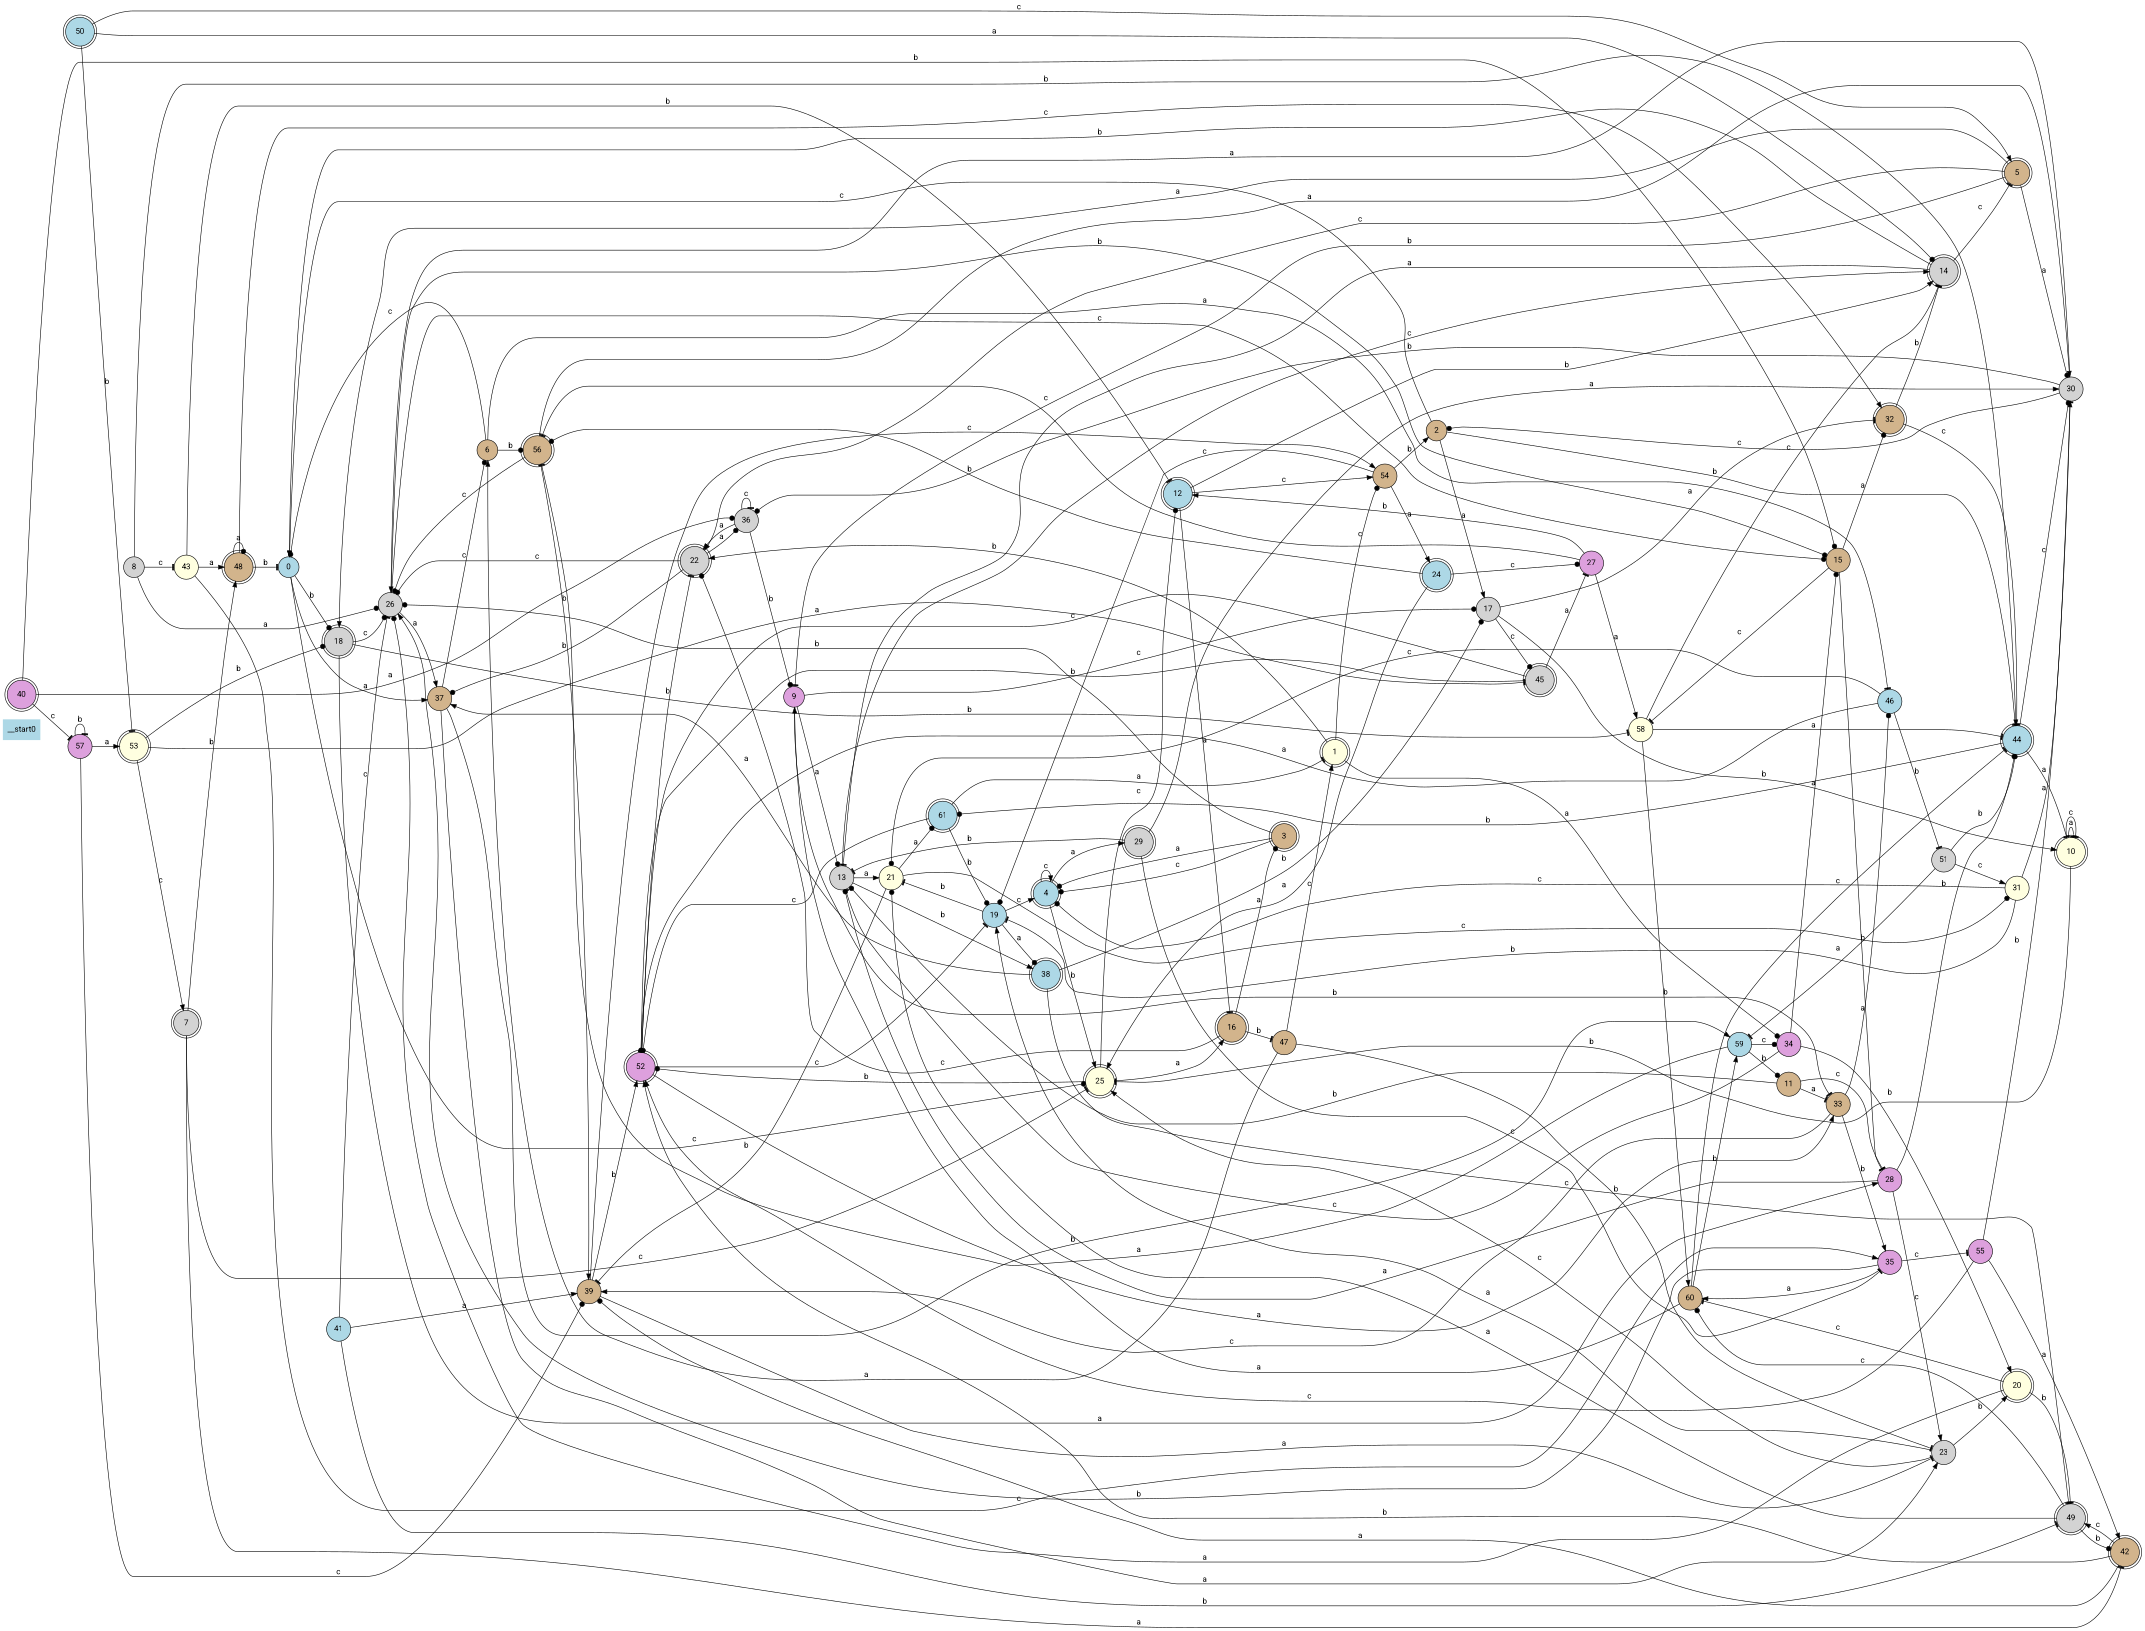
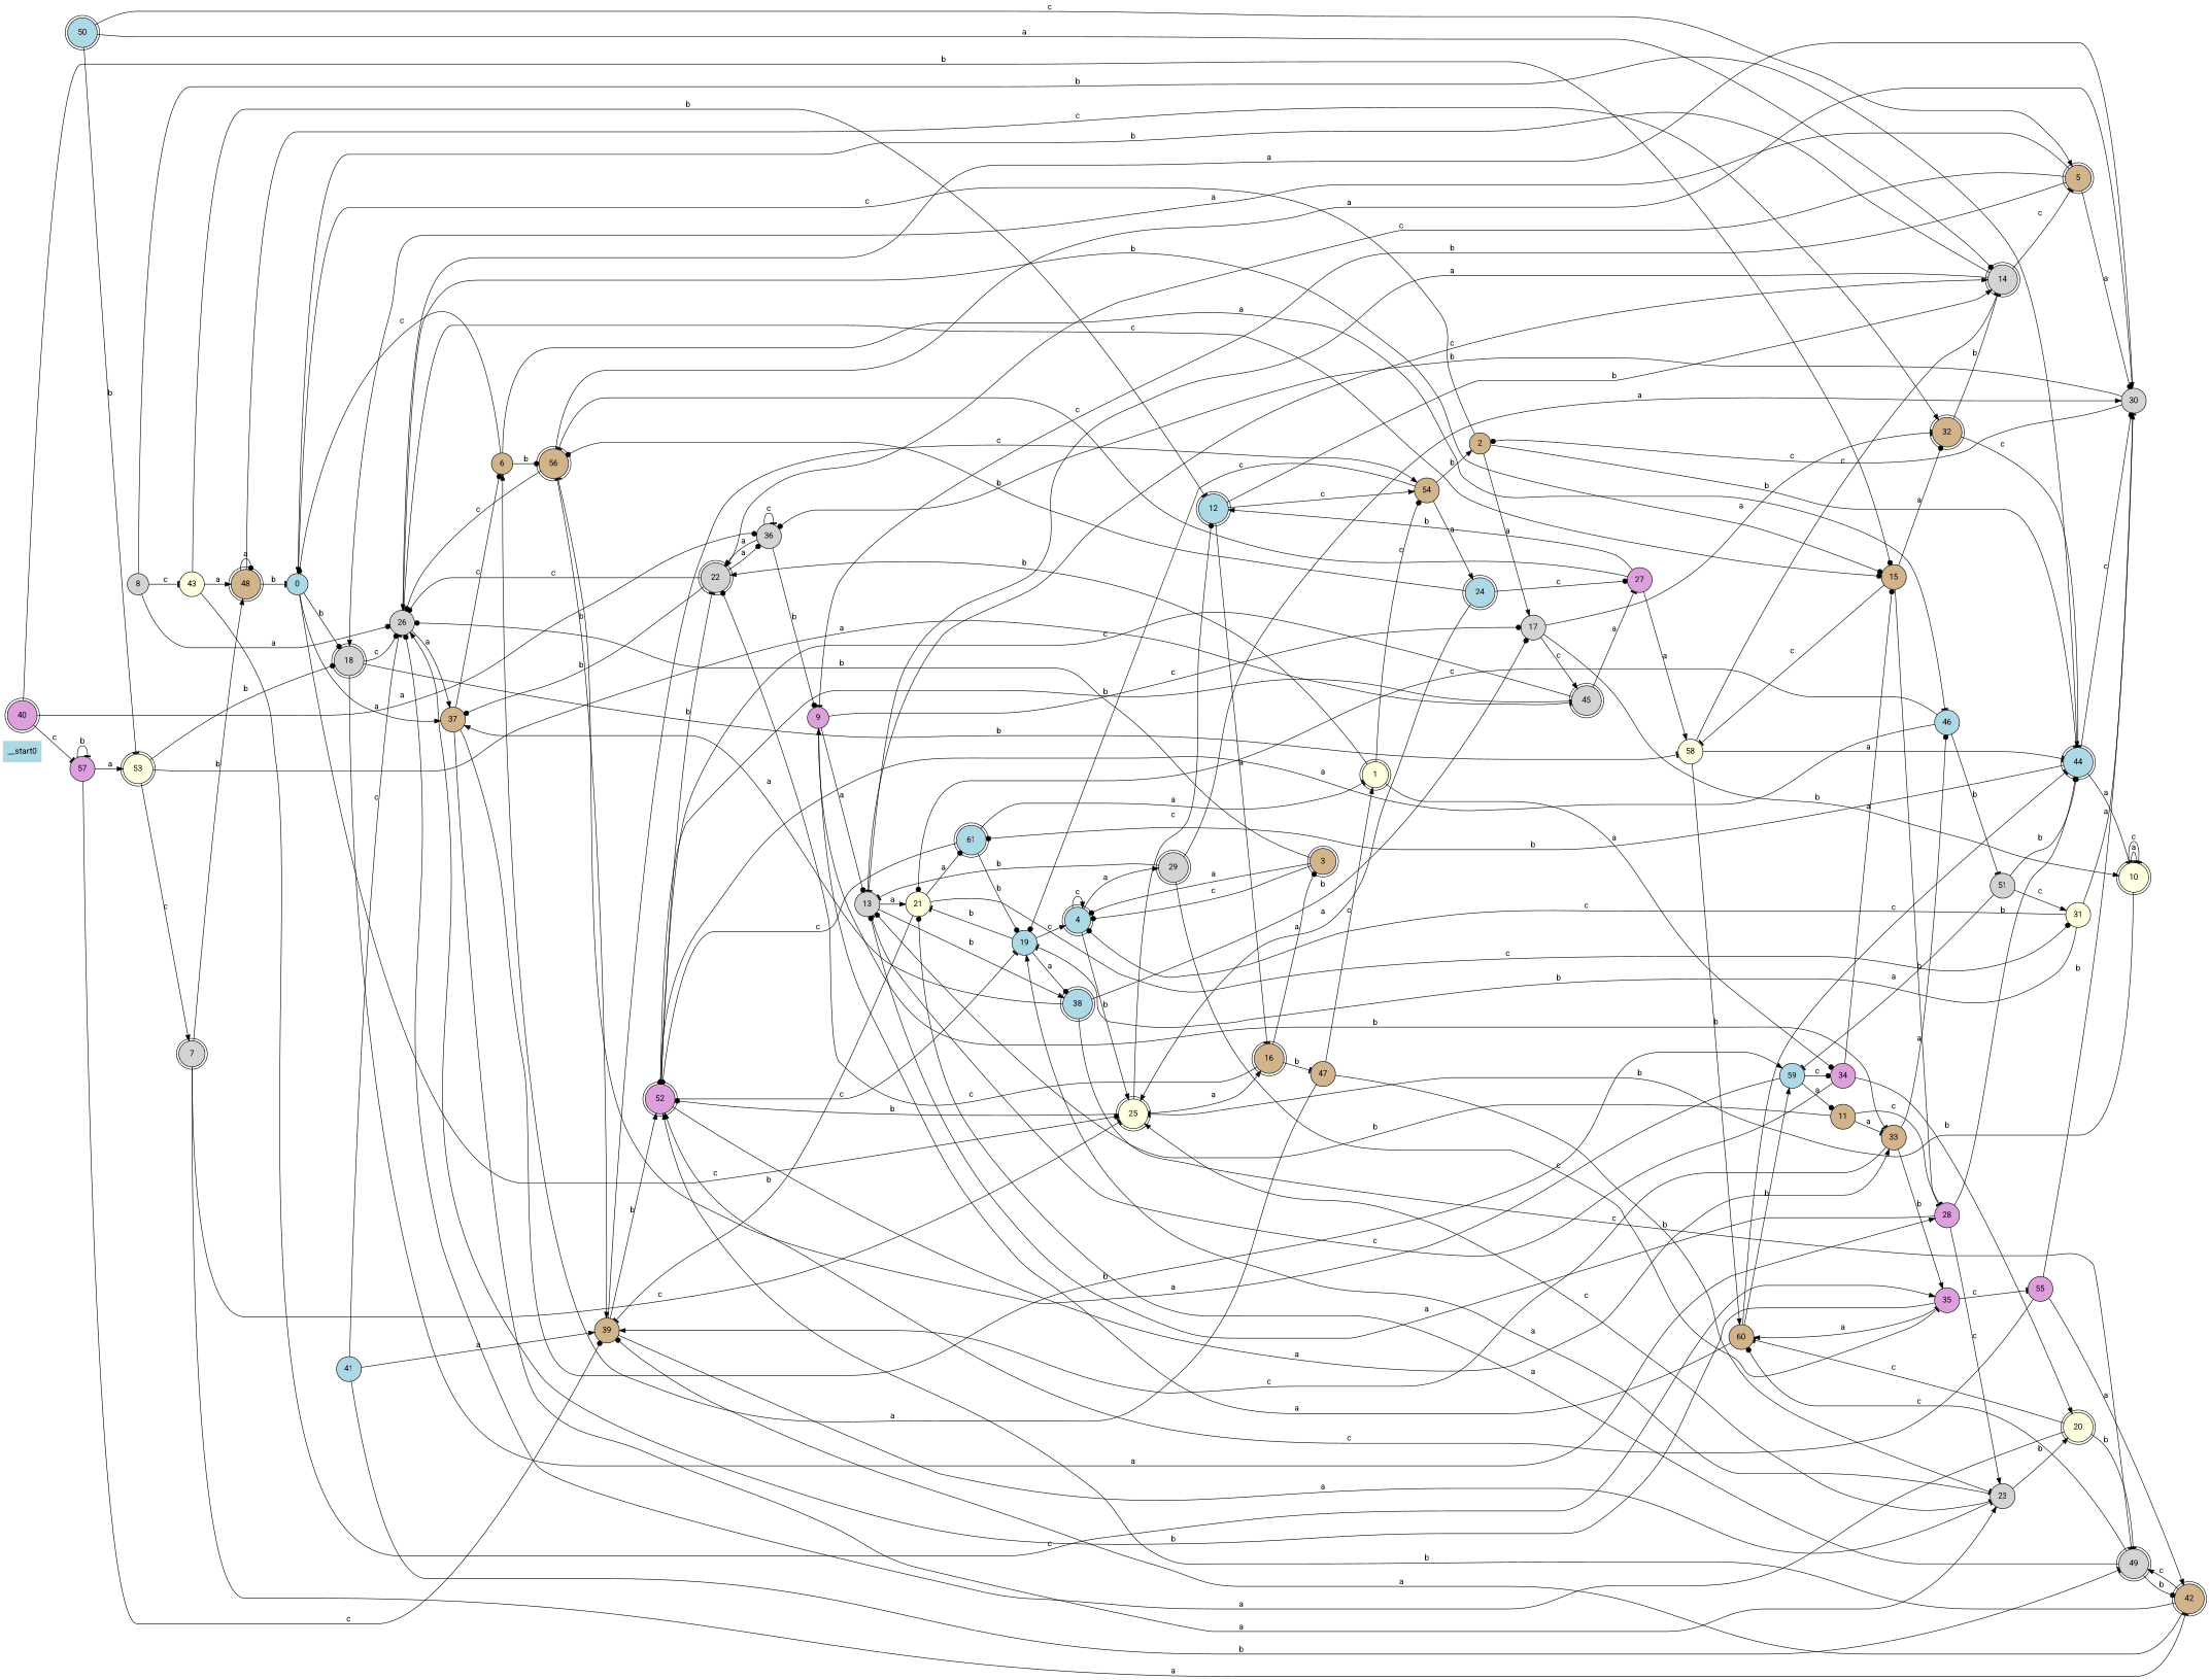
  digraph {
    fontname=Roboto
    rankdir=LR
    node [fillcolor=tan fontname=Roboto shape=circle style=filled color=black]
    edge [arrowhead=normal fontname=Roboto]
    __start0 [fillcolor=lightblue shape=none color=""]
    n2 [fillcolor=lightblue label=0]
    n3 [fillcolor=lightgrey label=18 shape=doublecircle style="rounded,filled"]
    n4 [fillcolor=lightyellow label=25 shape=doublecircle style="rounded,filled"]
    n5 [label=37]
    n6 [fillcolor=lightgrey label=26]
    n7 [fillcolor=plum label=28]
    n8 [fillcolor=lightyellow label=58]
    n9 [fillcolor=lightblue label=12 shape=doublecircle style="rounded,filled"]
    n10 [label=16 shape=doublecircle style="rounded,filled"]
    n11 [fillcolor=plum label=52 shape=doublecircle style="rounded,filled"]
    n12 [label=6]
    n13 [fillcolor=lightgrey label=23]
    n14 [fillcolor=lightblue label=59]
    n15 [fillcolor=lightyellow label=1 shape=doublecircle style="rounded,filled"]
    n16 [fillcolor=lightgrey label=22 shape=doublecircle style="rounded,filled"]
    n17 [fillcolor=plum label=34]
    n18 [label=54]
    n19 [fillcolor=lightgrey label=36]
    n20 [fillcolor=lightgrey label=13]
    n21 [label=15]
    n22 [fillcolor=lightyellow label=20 shape=doublecircle style="rounded,filled"]
    n23 [label=2]
    n24 [fillcolor=lightblue label=19]
    n25 [fillcolor=lightblue label=24 shape=doublecircle style="rounded,filled"]
    n26 [fillcolor=lightgrey label=17]
    n27 [fillcolor=lightblue label=44 shape=doublecircle style="rounded,filled"]
    n28 [fillcolor=lightyellow label=10 shape=doublecircle style="rounded,filled"]
    n29 [label=32 shape=doublecircle style="rounded,filled"]
    n30 [fillcolor=lightgrey label=45 shape=doublecircle style="rounded,filled"]
    n31 [fillcolor=lightgrey label=30]
    n32 [fillcolor=lightblue label=61 shape=doublecircle style="rounded,filled"]
    n33 [label=3 shape=doublecircle style="rounded,filled"]
    n34 [fillcolor=lightblue label=4 shape=doublecircle style="rounded,filled"]
    n35 [fillcolor=lightgrey label=29 shape=doublecircle style="rounded,filled"]
    n36 [fillcolor=plum label=35]
    n37 [label=5 shape=doublecircle style="rounded,filled"]
    n38 [fillcolor=plum label=9]
    n39 [label=33]
    n40 [fillcolor=lightblue label=46]
    n41 [label=56 shape=doublecircle style="rounded,filled"]
    n42 [fillcolor=lightyellow label=21]
    n43 [fillcolor=lightgrey label=51]
    n44 [label=39]
    n45 [fillcolor=lightgrey label=7 shape=doublecircle style="rounded,filled"]
    n46 [label=42 shape=doublecircle style="rounded,filled"]
    n47 [label=48 shape=doublecircle style="rounded,filled"]
    n48 [fillcolor=lightgrey label=49 shape=doublecircle style="rounded,filled"]
    n49 [fillcolor=lightgrey label=8]
    n50 [fillcolor=lightyellow label=43]
    n51 [fillcolor=lightgrey label=14 shape=doublecircle style="rounded,filled"]
    n52 [fillcolor=lightblue label=38 shape=doublecircle style="rounded,filled"]
    n53 [label=11]
    n54 [label=47]
    n55 [fillcolor=lightyellow label=31]
    n56 [label=60]
    n57 [fillcolor=plum label=27]
    n58 [fillcolor=plum label=55]
    n59 [fillcolor=plum label=40 shape=doublecircle style="rounded,filled"]
    n60 [fillcolor=plum label=57]
    n61 [fillcolor=lightyellow label=53 shape=doublecircle style="rounded,filled"]
    n62 [fillcolor=lightblue label=41]
    n63 [fillcolor=lightblue label=50 shape=doublecircle style="rounded,filled"]
    n2 -> n3 [arrowhead=dot label=b]
    n2 -> n4 [arrowhead=dot label=c]
    n2 -> n5 [label=a]
    n3 -> n6 [arrowhead=dot label=c]
    n3 -> n7 [label=a]
    n3 -> n8 [arrowhead=tee label=b]
    n4 -> n9 [arrowhead=dot label=c]
    n4 -> n10 [label=a]
    n4 -> n11 [arrowhead=dot label=b]
    n5 -> n12 [arrowhead=dot label=c]
    n5 -> n13 [label=a]
    n5 -> n14 [label=b]
    n6 -> n5 [label=a]
    n6 -> n21 [arrowhead=dot label=b]
    n6 -> n21 [arrowhead=dot label=c]
    n7 -> n13 [label=c]
    n7 -> n20 [arrowhead=dot label=a]
    n7 -> n27 [arrowhead=dot label=b]
    n8 -> n27 [arrowhead=tee label=a]
    n8 -> n51 [arrowhead=tee label=c]
    n8 -> n56 [label=b]
    n9 -> n10 [arrowhead=tee label=a]
    n9 -> n18 [label=c]
    n9 -> n51 [label=b]
    n10 -> n16 [arrowhead=dot label=c]
    n10 -> n33 [arrowhead=dot label=a]
    n10 -> n54 [arrowhead=tee label=b]
    n11 -> n16 [arrowhead=tee label=b]
    n11 -> n24 [arrowhead=tee label=c]
    n11 -> n39 [label=a]
    n12 -> n2 [arrowhead=dot label=c]
    n12 -> n40 [arrowhead=tee label=a]
    n12 -> n41 [arrowhead=dot label=b]
    n13 -> n4 [label=c]
    n13 -> n22 [label=b]
    n13 -> n24 [label=a]
    n14 -> n17 [arrowhead=dot label=c]
    n14 -> n41 [arrowhead=tee label=a]
-   n14 -> n53 [arrowhead=dot label=b]
+   n14 -> n53 [arrowhead=dot label=a]
    n15 -> n16 [label=b]
    n15 -> n17 [arrowhead=dot label=a]
    n15 -> n18 [arrowhead=dot label=c]
    n16 -> n5 [arrowhead=dot label=b]
    n16 -> n6 [arrowhead=dot label=c]
    n16 -> n19 [arrowhead=dot label=a]
    n17 -> n20 [arrowhead=tee label=c]
    n17 -> n21 [arrowhead=dot label=a]
    n17 -> n22 [label=b]
    n18 -> n23 [label=b]
    n18 -> n24 [arrowhead=dot label=c]
    n18 -> n25 [label=a]
    n19 -> n16 [label=a]
    n19 -> n19 [arrowhead=tee label=c]
    n19 -> n38 [arrowhead=dot label=b]
    n20 -> n42 [label=a]
    n20 -> n51 [label=c]
    n20 -> n52 [label=b]
    n21 -> n7 [arrowhead=tee label=b]
    n21 -> n8 [arrowhead=tee label=c]
    n21 -> n29 [arrowhead=dot label=a]
    n22 -> n6 [arrowhead=dot label=a]
    n22 -> n48 [arrowhead=tee label=b]
    n22 -> n56 [arrowhead=tee label=c]
    n23 -> n2 [label=c]
    n23 -> n26 [label=a]
    n23 -> n27 [arrowhead=tee label=b]
    n24 -> n34 [label=c]
    n24 -> n42 [arrowhead=tee label=b]
    n24 -> n52 [arrowhead=dot label=a]
    n25 -> n4 [label=a]
    n25 -> n41 [arrowhead=dot label=b]
    n25 -> n57 [arrowhead=dot label=c]
    n26 -> n28 [label=b]
    n26 -> n29 [arrowhead=tee label=a]
-   n26 -> n30 [arrowhead=dot label=c]
+   n26 -> n30 [label=c]
    n27 -> n28 [arrowhead=tee label=a]
    n27 -> n31 [arrowhead=dot label=c]
    n27 -> n32 [arrowhead=dot label=b]
    n28 -> n4 [arrowhead=tee label=b]
    n28 -> n28 [arrowhead=tee label=a]
    n28 -> n28 [arrowhead=tee label=c]
    n29 -> n27 [arrowhead=tee label=c]
    n29 -> n51 [arrowhead=tee label=b]
    n30 -> n11 [arrowhead=tee label=b]
    n30 -> n11 [arrowhead=tee label=c]
    n30 -> n57 [arrowhead=tee label=a]
    n31 -> n6 [label=a]
    n31 -> n19 [arrowhead=dot label=b]
    n31 -> n23 [arrowhead=dot label=c]
    n32 -> n11 [arrowhead=dot label=c]
    n32 -> n15 [arrowhead=tee label=a]
    n32 -> n24 [arrowhead=dot label=b]
    n33 -> n6 [arrowhead=dot label=b]
    n33 -> n34 [arrowhead=dot label=a]
    n33 -> n34 [arrowhead=dot label=c]
    n34 -> n4 [label=b]
    n34 -> n34 [label=c]
    n34 -> n35 [label=a]
    n35 -> n20 [arrowhead=tee label=b]
    n35 -> n31 [label=a]
    n35 -> n36 [arrowhead=tee label=c]
    n36 -> n6 [label=b]
    n36 -> n56 [label=a]
    n36 -> n58 [arrowhead=tee label=c]
    n37 -> n3 [label=a]
    n37 -> n16 [label=c]
    n37 -> n31 [arrowhead=dot label=a]
    n37 -> n38 [arrowhead=tee label=b]
    n38 -> n20 [arrowhead=dot label=a]
    n38 -> n26 [arrowhead=dot label=c]
    n38 -> n39 [arrowhead=tee label=b]
    n39 -> n36 [label=b]
    n39 -> n40 [arrowhead=dot label=a]
    n39 -> n44 [label=c]
    n40 -> n11 [arrowhead=dot label=a]
    n40 -> n42 [arrowhead=dot label=c]
    n40 -> n43 [arrowhead=tee label=b]
    n41 -> n6 [arrowhead=dot label=c]
    n41 -> n31 [label=a]
    n41 -> n44 [label=b]
    n42 -> n32 [arrowhead=dot label=a]
    n42 -> n44 [arrowhead=tee label=b]
    n42 -> n55 [arrowhead=dot label=c]
    n43 -> n14 [arrowhead=tee label=a]
    n43 -> n27 [arrowhead=dot label=b]
    n43 -> n55 [label=c]
    n44 -> n11 [label=b]
    n44 -> n13 [arrowhead=tee label=a]
    n44 -> n18 [label=c]
    n45 -> n4 [arrowhead=tee label=c]
    n45 -> n46 [arrowhead=tee label=a]
    n45 -> n47 [label=b]
    n46 -> n11 [label=b]
    n46 -> n44 [arrowhead=dot label=a]
    n46 -> n48 [label=c]
    n47 -> n2 [arrowhead=tee label=b]
    n47 -> n29 [label=c]
    n47 -> n47 [arrowhead=dot label=a]
    n48 -> n42 [arrowhead=dot label=a]
    n48 -> n46 [arrowhead=dot label=b]
    n48 -> n56 [arrowhead=dot label=c]
    n49 -> n6 [arrowhead=dot label=a]
    n49 -> n27 [label=b]
    n49 -> n50 [arrowhead=tee label=c]
    n50 -> n9 [arrowhead=tee label=b]
    n50 -> n36 [label=c]
    n50 -> n47 [label=a]
    n51 -> n2 [label=b]
    n51 -> n20 [arrowhead=tee label=a]
    n51 -> n37 [arrowhead=tee label=c]
    n52 -> n5 [label=a]
    n52 -> n26 [arrowhead=dot label=b]
    n52 -> n48 [arrowhead=tee label=c]
    n53 -> n7 [arrowhead=tee label=c]
    n53 -> n20 [arrowhead=dot label=b]
    n53 -> n39 [arrowhead=tee label=a]
    n54 -> n12 [label=a]
    n54 -> n13 [arrowhead=tee label=b]
    n54 -> n15 [label=c]
    n55 -> n24 [arrowhead=tee label=b]
    n55 -> n31 [arrowhead=tee label=a]
    n55 -> n34 [arrowhead=dot label=c]
    n56 -> n14 [label=b]
    n56 -> n27 [arrowhead=tee label=c]
    n56 -> n38 [label=a]
    n57 -> n8 [label=a]
    n57 -> n9 [label=b]
    n57 -> n41 [arrowhead=tee label=c]
    n58 -> n11 [label=c]
    n58 -> n31 [label=b]
    n58 -> n46 [label=a]
    n59 -> n19 [arrowhead=dot label=a]
    n59 -> n21 [arrowhead=dot label=b]
    n59 -> n60 [arrowhead=tee label=c]
    n60 -> n44 [arrowhead=dot label=c]
    n60 -> n60 [arrowhead=tee label=b]
    n60 -> n61 [label=a]
    n61 -> n3 [arrowhead=dot label=b]
    n61 -> n30 [arrowhead=tee label=a]
    n61 -> n45 [label=c]
    n62 -> n6 [arrowhead=tee label=c]
    n62 -> n44 [label=a]
    n62 -> n48 [arrowhead=tee label=b]
    n63 -> n37 [label=c]
    n63 -> n51 [arrowhead=dot label=a]
    n63 -> n61 [arrowhead=tee label=b]
  }
